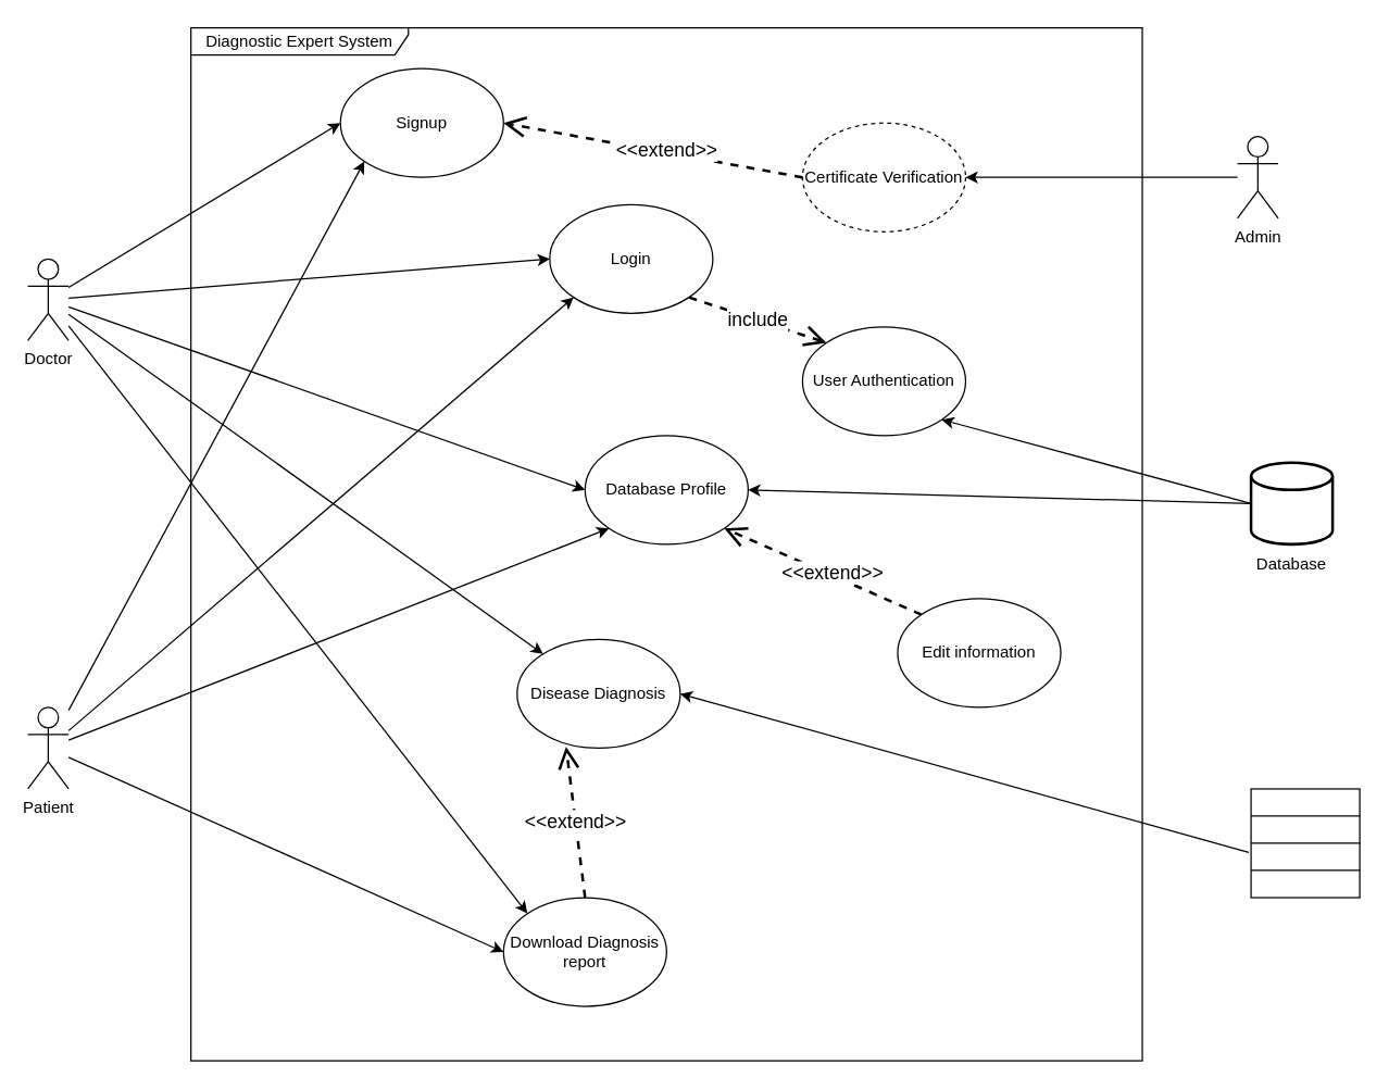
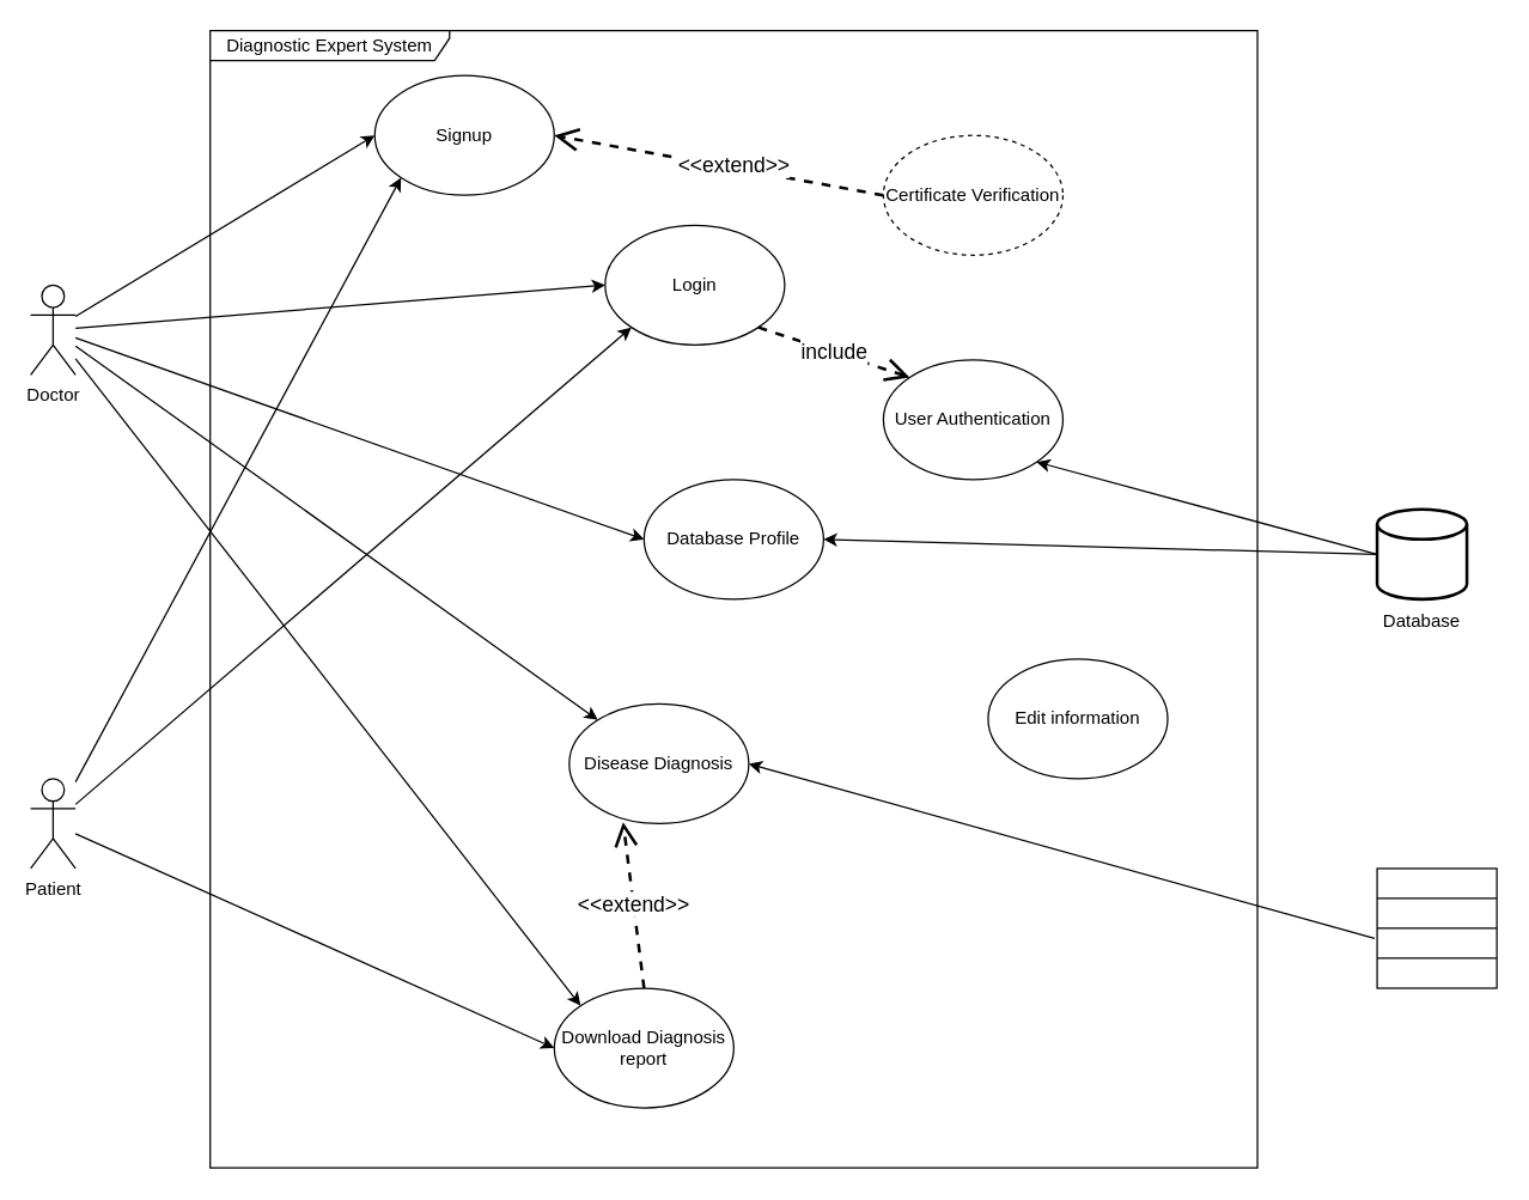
  <mxCell id="0" />
  <mxCell id="1" parent="0" />
  <mxCell id="2" style="rounded=0;orthogonalLoop=1;jettySize=auto;html=1;entryX=0;entryY=0.5;entryDx=0;entryDy=0;" parent="1" source="7" target="13" edge="1"><mxGeometry relative="1" as="geometry" /></mxCell>
  <mxCell id="3" style="rounded=0;orthogonalLoop=1;jettySize=auto;html=1;" parent="1" source="7" target="14" edge="1"><mxGeometry relative="1" as="geometry" /></mxCell>
  <mxCell id="4" style="rounded=0;orthogonalLoop=1;jettySize=auto;html=1;entryX=0;entryY=0.5;entryDx=0;entryDy=0;" parent="1" source="7" target="23" edge="1"><mxGeometry relative="1" as="geometry" /></mxCell>
  <mxCell id="5" style="rounded=0;orthogonalLoop=1;jettySize=auto;html=1;entryX=0;entryY=0;entryDx=0;entryDy=0;" parent="1" source="7" target="15" edge="1"><mxGeometry relative="1" as="geometry" /></mxCell>
  <mxCell id="6" style="rounded=0;orthogonalLoop=1;jettySize=auto;html=1;entryX=0;entryY=0.5;entryDx=0;entryDy=0;" parent="1" source="7" target="27" edge="1"><mxGeometry relative="1" as="geometry" /></mxCell>
  <mxCell id="7" value="Doctor" style="shape=umlActor;verticalLabelPosition=bottom;verticalAlign=top;html=1;outlineConnect=0;" parent="1" vertex="1"><mxGeometry x="20" y="190" width="30" height="60" as="geometry" /></mxCell>
  <mxCell id="8" style="rounded=0;orthogonalLoop=1;jettySize=auto;html=1;entryX=0;entryY=0.5;entryDx=0;entryDy=0;" parent="1" source="12" target="15" edge="1"><mxGeometry relative="1" as="geometry"><mxPoint x="230" y="440" as="targetPoint" /></mxGeometry></mxCell>
  <mxCell id="9" style="rounded=0;orthogonalLoop=1;jettySize=auto;html=1;entryX=0;entryY=1;entryDx=0;entryDy=0;" parent="1" source="12" target="13" edge="1"><mxGeometry relative="1" as="geometry"><mxPoint x="280" y="120" as="targetPoint" /></mxGeometry></mxCell>
- <mxCell id="10" style="rounded=0;orthogonalLoop=1;jettySize=auto;html=1;entryX=0;entryY=1;entryDx=0;entryDy=0;" parent="1" source="12" target="23" edge="1"><mxGeometry relative="1" as="geometry" /></mxCell>
  <mxCell id="11" style="rounded=0;orthogonalLoop=1;jettySize=auto;html=1;entryX=0;entryY=1;entryDx=0;entryDy=0;" parent="1" source="12" target="27" edge="1"><mxGeometry relative="1" as="geometry" /></mxCell>
  <mxCell id="12" value="Patient" style="shape=umlActor;verticalLabelPosition=bottom;verticalAlign=top;html=1;outlineConnect=0;" parent="1" vertex="1"><mxGeometry x="20" y="520" width="30" height="60" as="geometry" /></mxCell>
  <mxCell id="13" value="Login" style="ellipse;whiteSpace=wrap;html=1;" parent="1" vertex="1"><mxGeometry x="404" y="150" width="120" height="80" as="geometry" /></mxCell>
  <mxCell id="14" value="Disease Diagnosis" style="ellipse;whiteSpace=wrap;html=1;" parent="1" vertex="1"><mxGeometry x="380" y="470" width="120" height="80" as="geometry" /></mxCell>
  <mxCell id="15" value="Download Diagnosis report" style="ellipse;whiteSpace=wrap;html=1;" parent="1" vertex="1"><mxGeometry x="370" y="660" width="120" height="80" as="geometry" /></mxCell>
  <mxCell id="16" style="rounded=0;orthogonalLoop=1;jettySize=auto;html=1;entryX=1;entryY=1;entryDx=0;entryDy=0;exitX=0;exitY=0.5;exitDx=0;exitDy=0;exitPerimeter=0;" parent="1" source="31" target="19" edge="1"><mxGeometry relative="1" as="geometry"><mxPoint x="910" y="366.02" as="sourcePoint" /><mxPoint x="390" y="70" as="targetPoint" /></mxGeometry></mxCell>
  <mxCell id="17" style="rounded=0;orthogonalLoop=1;jettySize=auto;html=1;entryX=1;entryY=0.5;entryDx=0;entryDy=0;exitX=0;exitY=0.5;exitDx=0;exitDy=0;exitPerimeter=0;" parent="1" source="31" target="23" edge="1"><mxGeometry relative="1" as="geometry"><mxPoint x="910" y="369.6" as="sourcePoint" /></mxGeometry></mxCell>
  <mxCell id="18" value="&amp;lt;&amp;lt;extend&amp;gt;&amp;gt;" style="endArrow=open;endSize=12;dashed=1;html=1;rounded=0;entryX=0.3;entryY=0.987;entryDx=0;entryDy=0;entryPerimeter=0;exitX=0.5;exitY=0;exitDx=0;exitDy=0;strokeWidth=2;fontSize=14;" parent="1" source="15" target="14" edge="1"><mxGeometry x="-0.001" width="160" relative="1" as="geometry"><mxPoint x="280" y="420" as="sourcePoint" /><mxPoint x="330" y="570" as="targetPoint" /><mxPoint as="offset" /></mxGeometry></mxCell>
  <mxCell id="19" value="User Authentication" style="ellipse;whiteSpace=wrap;html=1;" parent="1" vertex="1"><mxGeometry x="590" y="240" width="120" height="80" as="geometry" /></mxCell>
  <mxCell id="20" value="include" style="endArrow=open;endSize=12;dashed=1;html=1;rounded=0;exitX=1;exitY=1;exitDx=0;exitDy=0;entryX=0;entryY=0;entryDx=0;entryDy=0;strokeWidth=2;fontSize=14;" parent="1" source="13" target="19" edge="1"><mxGeometry width="160" relative="1" as="geometry"><mxPoint x="390" y="150" as="sourcePoint" /><mxPoint x="580" y="120" as="targetPoint" /></mxGeometry></mxCell>
  <mxCell id="21" style="rounded=0;orthogonalLoop=1;jettySize=auto;html=1;entryX=1;entryY=0.5;entryDx=0;entryDy=0;exitX=-0.021;exitY=0.584;exitDx=0;exitDy=0;exitPerimeter=0;" parent="1" source="33" target="14" edge="1"><mxGeometry relative="1" as="geometry"><mxPoint x="910" y="625.765" as="sourcePoint" /></mxGeometry></mxCell>
  <mxCell id="22" value="Diagnostic Expert System" style="shape=umlFrame;whiteSpace=wrap;html=1;pointerEvents=0;width=160;height=20;" parent="1" vertex="1"><mxGeometry x="140" y="20" width="700" height="760" as="geometry" /></mxCell>
  <mxCell id="23" value="Database Profile" style="ellipse;whiteSpace=wrap;html=1;" parent="1" vertex="1"><mxGeometry x="430" y="320" width="120" height="80" as="geometry" /></mxCell>
- <mxCell id="24" style="rounded=0;orthogonalLoop=1;jettySize=auto;html=1;entryX=1;entryY=0.5;entryDx=0;entryDy=0;" parent="1" source="25" target="28" edge="1"><mxGeometry relative="1" as="geometry"><mxPoint x="780" y="180" as="targetPoint" /></mxGeometry></mxCell>
- <mxCell id="25" value="Admin" style="shape=umlActor;verticalLabelPosition=bottom;verticalAlign=top;html=1;outlineConnect=0;" parent="1" vertex="1"><mxGeometry x="910" y="100" width="30" height="60" as="geometry" /></mxCell>
  <mxCell id="26" value="&amp;lt;&amp;lt;extend&amp;gt;&amp;gt;" style="endArrow=open;endSize=12;dashed=1;html=1;rounded=0;exitX=0;exitY=0.5;exitDx=0;exitDy=0;entryX=1;entryY=0.5;entryDx=0;entryDy=0;strokeWidth=2;fontSize=14;" parent="1" source="28" target="27" edge="1"><mxGeometry x="-0.088" y="-2" width="160" relative="1" as="geometry"><mxPoint x="590" y="151" as="sourcePoint" /><mxPoint x="610" y="90" as="targetPoint" /><mxPoint as="offset" /></mxGeometry></mxCell>
  <mxCell id="27" value="Signup" style="ellipse;whiteSpace=wrap;html=1;" parent="1" vertex="1"><mxGeometry x="250" y="50" width="120" height="80" as="geometry" /></mxCell>
  <mxCell id="28" value="Certificate Verification" style="ellipse;whiteSpace=wrap;html=1;dashed=1;" parent="1" vertex="1"><mxGeometry x="590" y="90" width="120" height="80" as="geometry" /></mxCell>
- <mxCell id="29" value="&amp;lt;&amp;lt;extend&amp;gt;&amp;gt;" style="endArrow=open;endSize=12;dashed=1;html=1;rounded=0;entryX=1;entryY=1;entryDx=0;entryDy=0;strokeWidth=2;fontSize=14;exitX=0;exitY=0;exitDx=0;exitDy=0;" parent="1" source="30" target="23" edge="1"><mxGeometry x="-0.088" y="-2" width="160" relative="1" as="geometry"><mxPoint x="600" y="450" as="sourcePoint" /><mxPoint x="520" y="450" as="targetPoint" /><mxPoint as="offset" /></mxGeometry></mxCell>
  <mxCell id="30" value="Edit information" style="ellipse;whiteSpace=wrap;html=1;" parent="1" vertex="1"><mxGeometry x="660" y="440" width="120" height="80" as="geometry" /></mxCell>
  <mxCell id="31" value="" style="strokeWidth=2;html=1;shape=mxgraph.flowchart.database;whiteSpace=wrap;" vertex="1" parent="1"><mxGeometry x="920" y="340" width="60" height="60" as="geometry" /></mxCell>
  <mxCell id="32" value="Database" style="text;html=1;strokeColor=none;fillColor=none;align=center;verticalAlign=middle;whiteSpace=wrap;rounded=0;" vertex="1" parent="1"><mxGeometry x="920" y="400" width="60" height="30" as="geometry" /></mxCell>
  <mxCell id="33" value="" style="whiteSpace=wrap;html=1;aspect=fixed;" vertex="1" parent="1"><mxGeometry x="920" y="580" width="80" height="80" as="geometry" /></mxCell>
  <mxCell id="34" value="" style="endArrow=none;html=1;rounded=0;entryX=1;entryY=0.25;entryDx=0;entryDy=0;exitX=0;exitY=0.25;exitDx=0;exitDy=0;" edge="1" parent="1" source="33" target="33"><mxGeometry width="50" height="50" relative="1" as="geometry"><mxPoint x="830" y="620" as="sourcePoint" /><mxPoint x="880" y="570" as="targetPoint" /></mxGeometry></mxCell>
  <mxCell id="35" value="" style="endArrow=none;html=1;rounded=0;entryX=1;entryY=0.5;entryDx=0;entryDy=0;exitX=0;exitY=0.5;exitDx=0;exitDy=0;" edge="1" parent="1" source="33" target="33"><mxGeometry width="50" height="50" relative="1" as="geometry"><mxPoint x="920" y="620" as="sourcePoint" /><mxPoint x="1000" y="619.77" as="targetPoint" /></mxGeometry></mxCell>
  <mxCell id="36" value="" style="endArrow=none;html=1;rounded=0;entryX=1;entryY=0.75;entryDx=0;entryDy=0;exitX=0;exitY=0.75;exitDx=0;exitDy=0;" edge="1" parent="1" source="33" target="33"><mxGeometry width="50" height="50" relative="1" as="geometry"><mxPoint x="920" y="640" as="sourcePoint" /><mxPoint x="1000" y="640" as="targetPoint" /></mxGeometry></mxCell>
